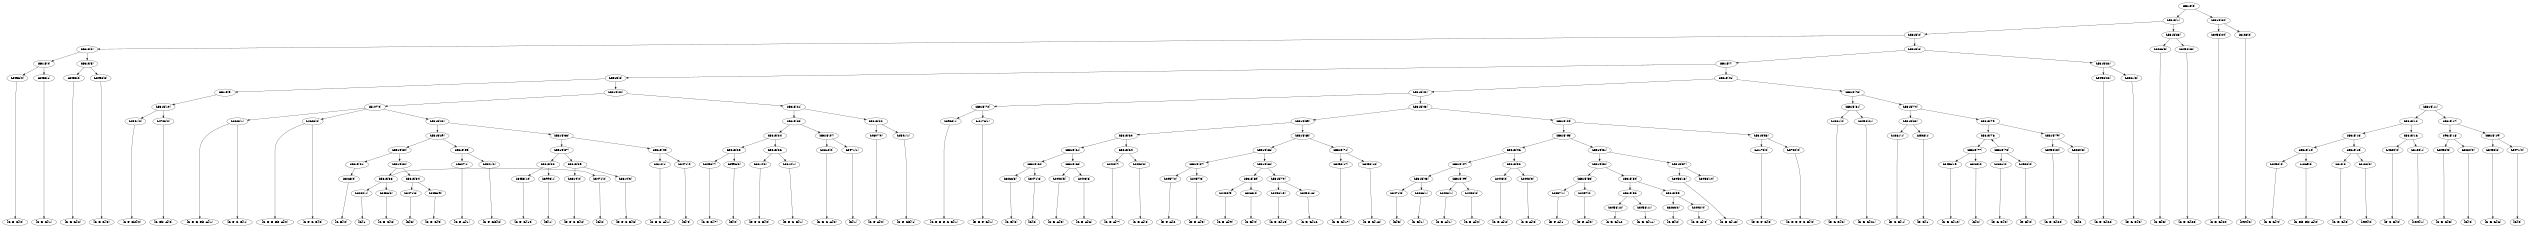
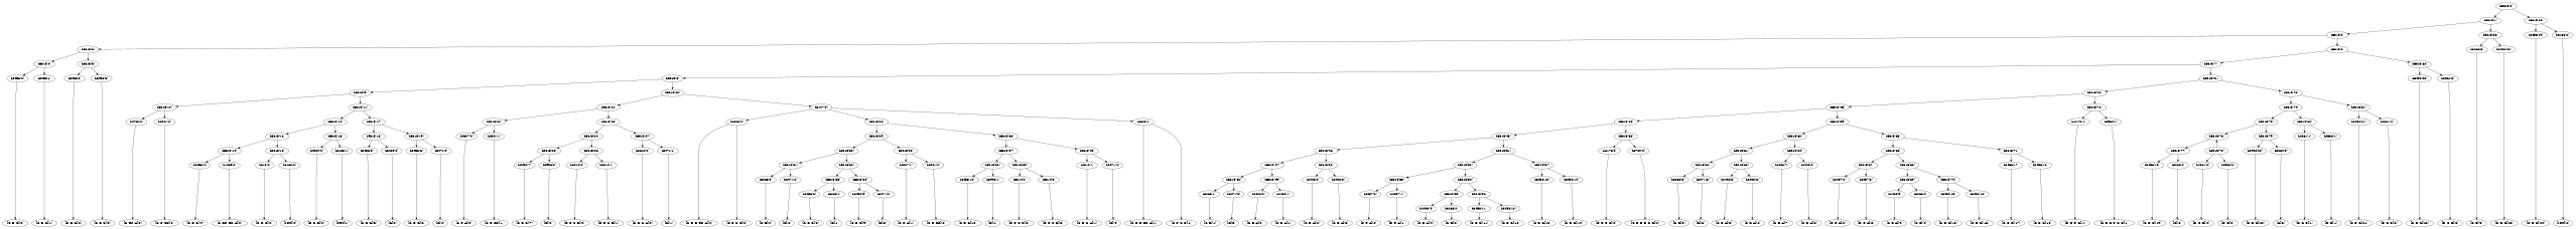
  digraph {
    "L5315(0)"
    "L5315(1)"
    "L5315(84)"
    "L5315(2)"
    "L5315(83)"
    "L3456(24)"
    "L3138(2)"
    "L5315(3)"
    "L5315(6)"
    "L3266(5)"
    "L3456(23)"
    "L5315(4)"
    "L5315(5)"
    "L5315(7)"
    "L5315(82)"
    "L3456(0)"
    "L3456(1)"
    "L3456(2)"
    "L3456(3)"
    "L5315(8)"
    "L5315(41)"
    "L3456(22)"
    "L2361(3)"
    "L5315(9)"
    "L5315(20)"
    "L5315(42)"
    "L5315(73)"
    "L5315(10)"
    "L5315(11)"
    "L5315(21)"
    "L5107(0)"
    "L5315(43)"
    "L5315(72)"
    "L5315(74)"
    "L5315(81)"
    "L4703(0)"
    "L2541(0)"
    "L5315(12)"
    "L5315(17)"
    "L5315(22)"
    "L5315(23)"
    "L2623(0)"
    "L5315(28)"
    "L2623(1)"
    "L5315(44)"
    "L5315(59)"
    "L-2176(1)"
    "L3960(1)"
    "L5315(75)"
    "L5315(80)"
    "L3456(21)"
    "L2361(2)"
    "L5315(13)"
    "L5315(16)"
    n55 [label="L9315(18)"]
    "L5315(19)"
    "L4607(0)"
    "L2541(1)"
    "L5315(24)"
    "L5315(27)"
    "L5315(29)"
    "L5315(36)"
    "L5315(45)"
    "L5315(58)"
    "L5315(60)"
    "L5315(65)"
    "L5315(76)"
    "L5315(79)"
    "L2361(1)"
    "L2538(1)"
    "L5315(14)"
    "L5315(15)"
    "L4600(0)"
    "L3138(1)"
    "L3456(5)"
    "L3280(0)"
    "L3456(6)"
    "L3471(0)"
    "L5315(25)"
    "L5315(26)"
    "L2812(0)"
    "L3471(1)"
    "L5315(30)"
    "L5315(35)"
    "L5315(37)"
    "L5315(40)"
    "L5315(46)"
    "L5315(51)"
    "L-2176(0)"
    n90 [label="L3760(0)"]
    "L5315(61)"
    "L5315(64)"
    "L5315(66)"
    "L5315(71)"
    "L5315(77)"
    "L5315(78)"
    "L3456(20)"
    "L3280(3)"
    "L3456(4)"
    "L1869(0)"
    "L810(0)"
    "L3138(0)"
    "L3456(7)"
    "L3996(0)"
    "L3814(0)"
    "L3814(1)"
    "L5315(31)"
    "L5315(32)"
    "L4607(1)"
    "L2541(2)"
    "L5315(38)"
    "L5315(39)"
    "L2812(1)"
    "L3471(4)"
    "L5315(47)"
    "L5315(50)"
    "L5315(52)"
    "L5315(57)"
    "L5315(62)"
    "L5315(63)"
    "L2408(7)"
    "L2408(8)"
    "L5315(67)"
    "L5315(68)"
    "L3456(17)"
    "L3456(18)"
    "L3456(19)"
    "L3280(2)"
    "L2361(0)"
    "L2538(0)"
    "L3266(0)"
    "L3471(2)"
    "L5315(33)"
    "L5315(34)"
    "L3456(10)"
    "L3996(1)"
    "L3814(2)"
    "L3814(3)"
    "L5315(48)"
    "L5315(49)"
    "L2408(2)"
    "L2408(3)"
    "L5315(53)"
    "L5315(54)"
    "L3456(13)"
    "L3456(14)"
    "L3266(3)"
    "L3471(6)"
    "L2408(5)"
    "L2408(6)"
    "L2057(2)"
    "L2057(3)"
    "L5315(69)"
    "L5315(70)"
    "L3456(8)"
    "L3280(1)"
    "L3456(9)"
    "L3471(3)"
    "L3266(1)"
    "L3471(5)"
    "L2408(0)"
    "L2408(1)"
    "L2057(0)"
    "L2057(1)"
    "L5315(55)"
    "L5315(56)"
    "L2408(9)"
    "L3266(4)"
    "L3456(15)"
    "L3456(16)"
    "L2408(4)"
    "L3266(2)"
    "L3456(11)"
    "L3456(12)"
    "[C  E  G](0)"
    "[C  E  G](1)"
    "[C  E  G](2)"
    "[C  E  G](3)"
    "[C  Fis  A](0)"
    "[C  F  Gis](0)"
    "[C  E  G](4)"
    "[C  Dis  Fis  A](0)"
    "[C  D  G](0)"
    "[rest](0)"
    "[F  G  B](0)"
    "[rest](1)"
    "[C  E  G](5)"
    "[G](0)"
    "[C  E  G](6)"
    "[C](0)"
    "[C  F  A](0)"
    "[C  F  Gis](1)"
    "[C  E  G](7)"
    "[E](0)"
    "[D  F  G  B](0)"
    "[D  F  G  B](1)"
    "[C  E  G  A](0)"
    "[C](1)"
    "[C  D  E  Fis  A](0)"
    "[C  F  G  B](0)"
    "[C  E](0)"
    "[C](2)"
    "[C  E  G](8)"
    "[G](1)"
    "[C  E  G](9)"
    "[C](3)"
    "[C  F  A](1)"
    "[C  F  Gis](2)"
    "[C  E  G](10)"
    "[E](1)"
    "[D  F  G  B](2)"
    "[D  F  G  B](3)"
    "[C  E  G  A](1)"
    "[C](4)"
    "[C  D  E  Fis  A](1)"
    "[C  F  G  B](1)"
    "[C  E](1)"
    "[C](5)"
    "[C  E  A](0)"
    "[C  E  A](1)"
    "[C  E  A](2)"
    "[C  E  A](3)"
    "[D  F  A](0)"
    "[D  F  A](1)"
    "[C  E  A](4)"
    "[C  E](2)"
    "[C  E  G](11)"
    "[C  E  G](12)"
    "[C  E  G](13)"
+   "[C  E  G](14)"
    "[D  E  F  G](0)"
    "[C  D  E  F  G  B](0)"
    "[C  E](3)"
    "[C](6)"
    "[C  E  A](5)"
    "[C  E  A](6)"
    "[C  E  A](7)"
    "[C  E  A](8)"
    "[D  F  A](2)"
    "[D  F  A](3)"
    "[C  E  A](9)"
    "[C  E](4)"
    "[C  E  G](15)"
    "[C  E  G](16)"
    "[C  E  G](17)"
    "[C  E  G](18)"
    "[D  E  F  G](1)"
    "[C  D  E  F  G  B](1)"
    "[C  E  G](19)"
    "[G](2)"
    "[D  G  B](0)"
    "[D  B](0)"
    "[C  E  G](20)"
    "[G](3)"
    "[D  G  B](1)"
    "[D  B](1)"
    "[C  E  G](21)"
    "[D  G  B](2)"
    "[C  E  G](22)"
    "[D  G  B](3)"
    "[C  E](5)"
    "[C  E  G](23)"
    "[C  E  G](24)"
    "[rest](2)"
    subgraph sub_1 {
      rank=min
      "L5315(0)"
    }
    subgraph sub_2 {
      rank=same
      "L5315(1)"
      "L5315(84)"
    }
    subgraph sub_3 {
      rank=same
      "L5315(2)"
      "L5315(83)"
      "L3456(24)"
      "L3138(2)"
    }
    subgraph sub_4 {
      rank=same
      "L5315(3)"
      "L5315(6)"
      "L3266(5)"
      "L3456(23)"
    }
    subgraph sub_5 {
      rank=same
      "L5315(4)"
      "L5315(5)"
      "L5315(7)"
      "L5315(82)"
    }
    subgraph sub_6 {
      rank=same
      "L3456(0)"
      "L3456(1)"
      "L3456(2)"
      "L3456(3)"
      "L5315(8)"
      "L5315(41)"
      "L3456(22)"
      "L2361(3)"
    }
    subgraph sub_7 {
      rank=same
      "L5315(9)"
      "L5315(20)"
      "L5315(42)"
      "L5315(73)"
    }
    subgraph sub_8 {
      rank=same
      "L5315(10)"
      "L5315(11)"
      "L5315(21)"
      "L5107(0)"
      "L5315(43)"
      "L5315(72)"
      "L5315(74)"
      "L5315(81)"
    }
    subgraph sub_9 {
      rank=same
      "L4703(0)"
      "L2541(0)"
      "L5315(12)"
      "L5315(17)"
      "L5315(22)"
      "L5315(23)"
      "L2623(0)"
      "L5315(28)"
      "L2623(1)"
      "L5315(44)"
      "L5315(59)"
      "L-2176(1)"
      "L3960(1)"
      "L5315(75)"
      "L5315(80)"
      "L3456(21)"
      "L2361(2)"
    }
    subgraph sub_10 {
      rank=same
      "L5315(13)"
      "L5315(16)"
      n55
      "L5315(19)"
      "L4607(0)"
      "L2541(1)"
      "L5315(24)"
      "L5315(27)"
      "L5315(29)"
      "L5315(36)"
      "L5315(45)"
      "L5315(58)"
      "L5315(60)"
      "L5315(65)"
      "L5315(76)"
      "L5315(79)"
      "L2361(1)"
      "L2538(1)"
    }
    subgraph sub_11 {
      rank=same
      "L5315(14)"
      "L5315(15)"
      "L4600(0)"
      "L3138(1)"
      "L3456(5)"
      "L3280(0)"
      "L3456(6)"
      "L3471(0)"
      "L5315(25)"
      "L5315(26)"
      "L2812(0)"
      "L3471(1)"
      "L5315(30)"
      "L5315(35)"
      "L5315(37)"
      "L5315(40)"
      "L5315(46)"
      "L5315(51)"
      "L-2176(0)"
      n90
      "L5315(61)"
      "L5315(64)"
      "L5315(66)"
      "L5315(71)"
      "L5315(77)"
      "L5315(78)"
      "L3456(20)"
      "L3280(3)"
    }
    subgraph sub_12 {
      rank=same
      "L3456(4)"
      "L1869(0)"
      "L810(0)"
      "L3138(0)"
      "L3456(7)"
      "L3996(0)"
      "L3814(0)"
      "L3814(1)"
      "L5315(31)"
      "L5315(32)"
      "L4607(1)"
      "L2541(2)"
      "L5315(38)"
      "L5315(39)"
      "L2812(1)"
      "L3471(4)"
      "L5315(47)"
      "L5315(50)"
      "L5315(52)"
      "L5315(57)"
      "L5315(62)"
      "L5315(63)"
      "L2408(7)"
      "L2408(8)"
      "L5315(67)"
      "L5315(68)"
      "L3456(17)"
      "L3456(18)"
      "L3456(19)"
      "L3280(2)"
      "L2361(0)"
      "L2538(0)"
    }
    subgraph sub_13 {
      rank=same
      "L3266(0)"
      "L3471(2)"
      "L5315(33)"
      "L5315(34)"
      "L3456(10)"
      "L3996(1)"
      "L3814(2)"
      "L3814(3)"
      "L5315(48)"
      "L5315(49)"
      "L2408(2)"
      "L2408(3)"
      "L5315(53)"
      "L5315(54)"
      "L3456(13)"
      "L3456(14)"
      "L3266(3)"
      "L3471(6)"
      "L2408(5)"
      "L2408(6)"
      "L2057(2)"
      "L2057(3)"
      "L5315(69)"
      "L5315(70)"
    }
    subgraph sub_14 {
      rank=same
      "L3456(8)"
      "L3280(1)"
      "L3456(9)"
      "L3471(3)"
      "L3266(1)"
      "L3471(5)"
      "L2408(0)"
      "L2408(1)"
      "L2057(0)"
      "L2057(1)"
      "L5315(55)"
      "L5315(56)"
      "L2408(9)"
      "L3266(4)"
      "L3456(15)"
      "L3456(16)"
    }
    subgraph sub_15 {
      rank=same
      "L2408(4)"
      "L3266(2)"
      "L3456(11)"
      "L3456(12)"
    }
    subgraph sub_16 {
      rank=max
      "[C  E  G](0)"
      "[C  E  G](1)"
      "[C  E  G](2)"
      "[C  E  G](3)"
      "[C  Fis  A](0)"
      "[C  F  Gis](0)"
      "[C  E  G](4)"
      "[C  Dis  Fis  A](0)"
      "[C  D  G](0)"
      "[rest](0)"
      "[F  G  B](0)"
      "[rest](1)"
      "[C  E  G](5)"
      "[G](0)"
      "[C  E  G](6)"
      "[C](0)"
      "[C  F  A](0)"
      "[C  F  Gis](1)"
      "[C  E  G](7)"
      "[E](0)"
      "[D  F  G  B](0)"
      "[D  F  G  B](1)"
      "[C  E  G  A](0)"
      "[C](1)"
      "[C  D  E  Fis  A](0)"
      "[C  F  G  B](0)"
      "[C  E](0)"
      "[C](2)"
      "[C  E  G](8)"
      "[G](1)"
      "[C  E  G](9)"
      "[C](3)"
      "[C  F  A](1)"
      "[C  F  Gis](2)"
      "[C  E  G](10)"
      "[E](1)"
      "[D  F  G  B](2)"
      "[D  F  G  B](3)"
      "[C  E  G  A](1)"
      "[C](4)"
      "[C  D  E  Fis  A](1)"
      "[C  F  G  B](1)"
      "[C  E](1)"
      "[C](5)"
      "[C  E  A](0)"
      "[C  E  A](1)"
      "[C  E  A](2)"
      "[C  E  A](3)"
      "[D  F  A](0)"
      "[D  F  A](1)"
      "[C  E  A](4)"
      "[C  E](2)"
      "[C  E  G](11)"
      "[C  E  G](12)"
      "[C  E  G](13)"
+     "[C  E  G](14)"
      "[D  E  F  G](0)"
      "[C  D  E  F  G  B](0)"
      "[C  E](3)"
      "[C](6)"
      "[C  E  A](5)"
      "[C  E  A](6)"
      "[C  E  A](7)"
      "[C  E  A](8)"
      "[D  F  A](2)"
      "[D  F  A](3)"
      "[C  E  A](9)"
      "[C  E](4)"
      "[C  E  G](15)"
      "[C  E  G](16)"
      "[C  E  G](17)"
      "[C  E  G](18)"
      "[D  E  F  G](1)"
      "[C  D  E  F  G  B](1)"
      "[C  E  G](19)"
      "[G](2)"
      "[D  G  B](0)"
      "[D  B](0)"
      "[C  E  G](20)"
      "[G](3)"
      "[D  G  B](1)"
      "[D  B](1)"
      "[C  E  G](21)"
      "[D  G  B](2)"
      "[C  E  G](22)"
      "[D  G  B](3)"
      "[C  E](5)"
      "[C  E  G](23)"
      "[C  E  G](24)"
      "[rest](2)"
    }
    "L5315(0)" -> "L5315(1)"
    "L5315(0)" -> "L5315(84)"
    "L5315(1)" -> "L5315(2)"
    "L5315(1)" -> "L5315(83)"
    "L5315(84)" -> "L3456(24)"
    "L5315(84)" -> "L3138(2)"
    "L5315(2)" -> "L5315(3)"
    "L5315(2)" -> "L5315(6)"
    "L5315(83)" -> "L3266(5)"
    "L5315(83)" -> "L3456(23)"
    "L3456(24)" -> "[C  E  G](24)"
    "L3138(2)" -> "[rest](2)"
    "L5315(3)" -> "L5315(4)"
    "L5315(3)" -> "L5315(5)"
    "L5315(6)" -> "L5315(7)"
    "L5315(6)" -> "L5315(82)"
    "L3266(5)" -> "[C  E](5)"
    "L3456(23)" -> "[C  E  G](23)"
    "L5315(4)" -> "L3456(0)"
    "L5315(4)" -> "L3456(1)"
    "L5315(5)" -> "L3456(2)"
    "L5315(5)" -> "L3456(3)"
    "L5315(7)" -> "L5315(8)"
    "L5315(7)" -> "L5315(41)"
    "L5315(82)" -> "L3456(22)"
    "L5315(82)" -> "L2361(3)"
    "L3456(0)" -> "[C  E  G](0)"
    "L3456(1)" -> "[C  E  G](1)"
    "L3456(2)" -> "[C  E  G](2)"
    "L3456(3)" -> "[C  E  G](3)"
    "L5315(8)" -> "L5315(9)"
    "L5315(8)" -> "L5315(20)"
    "L5315(41)" -> "L5315(42)"
    "L5315(41)" -> "L5315(73)"
    "L3456(22)" -> "[C  E  G](22)"
    "L2361(3)" -> "[D  G  B](3)"
    "L5315(9)" -> "L5315(10)"
+   "L5315(9)" -> "L5315(11)"
    "L5315(20)" -> "L5315(21)"
    "L5315(20)" -> "L5107(0)"
    "L5315(42)" -> "L5315(43)"
    "L5315(42)" -> "L5315(72)"
    "L5315(73)" -> "L5315(74)"
    "L5315(73)" -> "L5315(81)"
    "L5315(10)" -> "L4703(0)"
    "L5315(10)" -> "L2541(0)"
    "L5315(11)" -> "L5315(12)"
    "L5315(11)" -> "L5315(17)"
    "L5315(21)" -> "L5315(22)"
    "L5315(21)" -> "L5315(23)"
    "L5107(0)" -> "L2623(0)"
    "L5107(0)" -> "L5315(28)"
    "L5107(0)" -> "L2623(1)"
    "L5315(43)" -> "L5315(44)"
    "L5315(43)" -> "L5315(59)"
    "L5315(72)" -> "L-2176(1)"
    "L5315(72)" -> "L3960(1)"
    "L5315(74)" -> "L5315(75)"
    "L5315(74)" -> "L5315(80)"
    "L5315(81)" -> "L3456(21)"
    "L5315(81)" -> "L2361(2)"
    "L4703(0)" -> "[C  Fis  A](0)"
    "L2541(0)" -> "[C  F  Gis](0)"
    "L5315(12)" -> "L5315(13)"
    "L5315(12)" -> "L5315(16)"
    "L5315(17)" -> n55
    "L5315(17)" -> "L5315(19)"
    "L5315(22)" -> "L4607(0)"
    "L5315(22)" -> "L2541(1)"
    "L5315(23)" -> "L5315(24)"
    "L5315(23)" -> "L5315(27)"
    "L2623(0)" -> "[C  D  E  Fis  A](0)"
    "L2623(0)" -> "[C  F  G  B](0)"
    "L5315(28)" -> "L5315(29)"
    "L5315(28)" -> "L5315(36)"
    "L2623(1)" -> "[C  D  E  Fis  A](1)"
    "L2623(1)" -> "[C  F  G  B](1)"
    "L5315(44)" -> "L5315(45)"
    "L5315(44)" -> "L5315(58)"
    "L5315(59)" -> "L5315(60)"
    "L5315(59)" -> "L5315(65)"
    "L-2176(1)" -> "[D  E  F  G](1)"
    "L3960(1)" -> "[C  D  E  F  G  B](1)"
    "L5315(75)" -> "L5315(76)"
    "L5315(75)" -> "L5315(79)"
    "L5315(80)" -> "L2361(1)"
    "L5315(80)" -> "L2538(1)"
    "L3456(21)" -> "[C  E  G](21)"
    "L2361(2)" -> "[D  G  B](2)"
    "L5315(13)" -> "L5315(14)"
    "L5315(13)" -> "L5315(15)"
    "L5315(16)" -> "L4600(0)"
    "L5315(16)" -> "L3138(1)"
    n55 -> "L3456(5)"
    n55 -> "L3280(0)"
    "L5315(19)" -> "L3456(6)"
    "L5315(19)" -> "L3471(0)"
    "L4607(0)" -> "[C  F  A](0)"
    "L2541(1)" -> "[C  F  Gis](1)"
    "L5315(24)" -> "L5315(25)"
    "L5315(24)" -> "L5315(26)"
    "L5315(27)" -> "L2812(0)"
    "L5315(27)" -> "L3471(1)"
    "L5315(29)" -> "L5315(30)"
    "L5315(29)" -> "L5315(35)"
    "L5315(36)" -> "L5315(37)"
    "L5315(36)" -> "L5315(40)"
    "L5315(45)" -> "L5315(46)"
    "L5315(45)" -> "L5315(51)"
    "L5315(58)" -> "L-2176(0)"
    "L5315(58)" -> n90
    "L5315(60)" -> "L5315(61)"
    "L5315(60)" -> "L5315(64)"
    "L5315(65)" -> "L5315(66)"
    "L5315(65)" -> "L5315(71)"
    "L5315(76)" -> "L5315(77)"
    "L5315(79)" -> "L3456(20)"
    "L5315(79)" -> "L3280(3)"
    "L2361(1)" -> "[D  G  B](1)"
    "L2538(1)" -> "[D  B](1)"
    "L5315(14)" -> "L3456(4)"
    "L5315(14)" -> "L1869(0)"
    "L5315(15)" -> "L810(0)"
    "L5315(15)" -> "L3138(0)"
    "L4600(0)" -> "[F  G  B](0)"
    "L3138(1)" -> "[rest](1)"
    "L3456(5)" -> "[C  E  G](5)"
    "L3280(0)" -> "[G](0)"
    "L3456(6)" -> "[C  E  G](6)"
    "L3471(0)" -> "[C](0)"
    "L5315(25)" -> "L3456(7)"
    "L5315(25)" -> "L3996(0)"
    "L5315(26)" -> "L3814(0)"
    "L5315(26)" -> "L3814(1)"
    "L2812(0)" -> "[C  E  G  A](0)"
    "L3471(1)" -> "[C](1)"
    "L5315(30)" -> "L5315(31)"
    "L5315(30)" -> "L5315(32)"
    "L5315(35)" -> "L4607(1)"
    "L5315(35)" -> "L2541(2)"
    "L5315(37)" -> "L5315(38)"
    "L5315(37)" -> "L5315(39)"
    "L5315(40)" -> "L2812(1)"
    "L5315(40)" -> "L3471(4)"
    "L5315(46)" -> "L5315(47)"
    "L5315(46)" -> "L5315(50)"
    "L5315(51)" -> "L5315(52)"
    "L5315(51)" -> "L5315(57)"
    "L-2176(0)" -> "[D  E  F  G](0)"
    n90 -> "[C  D  E  F  G  B](0)"
    "L5315(61)" -> "L5315(62)"
    "L5315(61)" -> "L5315(63)"
    "L5315(64)" -> "L2408(7)"
    "L5315(64)" -> "L2408(8)"
    "L5315(66)" -> "L5315(67)"
    "L5315(66)" -> "L5315(68)"
    "L5315(71)" -> "L3456(17)"
    "L5315(71)" -> "L3456(18)"
    "L5315(77)" -> "L3456(19)"
    "L5315(77)" -> "L3280(2)"
    "L5315(78)" -> "L5315(76)"
    "L5315(78)" -> "L2361(0)"
    "L5315(78)" -> "L2538(0)"
    "L3456(20)" -> "[C  E  G](20)"
    "L3280(3)" -> "[G](3)"
    "L3456(4)" -> "[C  E  G](4)"
    "L1869(0)" -> "[C  Dis  Fis  A](0)"
    "L810(0)" -> "[C  D  G](0)"
    "L3138(0)" -> "[rest](0)"
    "L3456(7)" -> "[C  E  G](7)"
    "L3996(0)" -> "[E](0)"
    "L3814(0)" -> "[D  F  G  B](0)"
    "L3814(1)" -> "[D  F  G  B](1)"
    "L5315(31)" -> "L3266(0)"
-   "L5315(33)" -> "L3471(2)"
+   "L5315(31)" -> "L3471(2)"
    "L5315(32)" -> "L5315(33)"
    "L5315(32)" -> "L5315(34)"
    "L4607(1)" -> "[C  F  A](1)"
    "L2541(2)" -> "[C  F  Gis](2)"
    "L5315(38)" -> "L3456(10)"
    "L5315(38)" -> "L3996(1)"
    "L5315(39)" -> "L3814(2)"
    "L5315(39)" -> "L3814(3)"
    "L2812(1)" -> "[C  E  G  A](1)"
    "L3471(4)" -> "[C](4)"
    "L5315(47)" -> "L5315(48)"
    "L5315(47)" -> "L5315(49)"
    "L5315(50)" -> "L2408(2)"
    "L5315(50)" -> "L2408(3)"
    "L5315(52)" -> "L5315(53)"
    "L5315(52)" -> "L5315(54)"
    "L5315(57)" -> "L3456(13)"
    "L5315(57)" -> "L3456(14)"
    "L5315(62)" -> "L3266(3)"
    "L5315(62)" -> "L3471(6)"
    "L5315(63)" -> "L2408(5)"
    "L5315(63)" -> "L2408(6)"
    "L2408(7)" -> "[C  E  A](7)"
    "L2408(8)" -> "[C  E  A](8)"
    "L5315(67)" -> "L2057(2)"
    "L5315(67)" -> "L2057(3)"
    "L5315(68)" -> "L5315(69)"
    "L5315(68)" -> "L5315(70)"
    "L3456(17)" -> "[C  E  G](17)"
    "L3456(18)" -> "[C  E  G](18)"
    "L3456(19)" -> "[C  E  G](19)"
    "L3280(2)" -> "[G](2)"
    "L2361(0)" -> "[D  G  B](0)"
    "L2538(0)" -> "[D  B](0)"
    "L3266(0)" -> "[C  E](0)"
    "L3471(2)" -> "[C](2)"
    "L5315(33)" -> "L3456(8)"
    "L5315(33)" -> "L3280(1)"
    "L5315(34)" -> "L3456(9)"
    "L5315(34)" -> "L3471(3)"
    "L3456(10)" -> "[C  E  G](10)"
    "L3996(1)" -> "[E](1)"
    "L3814(2)" -> "[D  F  G  B](2)"
    "L3814(3)" -> "[D  F  G  B](3)"
    "L5315(48)" -> "L3266(1)"
    "L5315(48)" -> "L3471(5)"
    "L5315(49)" -> "L2408(0)"
    "L5315(49)" -> "L2408(1)"
    "L2408(2)" -> "[C  E  A](2)"
    "L2408(3)" -> "[C  E  A](3)"
    "L5315(53)" -> "L2057(0)"
    "L5315(53)" -> "L2057(1)"
    "L5315(54)" -> "L5315(55)"
    "L5315(54)" -> "L5315(56)"
    "L3456(13)" -> "[C  E  G](13)"
+   "L3456(14)" -> "[C  E  G](14)"
    "L3266(3)" -> "[C  E](3)"
    "L3471(6)" -> "[C](6)"
    "L2408(5)" -> "[C  E  A](5)"
    "L2408(6)" -> "[C  E  A](6)"
    "L2057(2)" -> "[D  F  A](2)"
    "L2057(3)" -> "[D  F  A](3)"
    "L5315(69)" -> "L2408(9)"
    "L5315(69)" -> "L3266(4)"
    "L5315(70)" -> "L3456(15)"
    "L5315(70)" -> "L3456(16)"
    "L3456(8)" -> "[C  E  G](8)"
    "L3280(1)" -> "[G](1)"
    "L3456(9)" -> "[C  E  G](9)"
    "L3471(3)" -> "[C](3)"
    "L3266(1)" -> "[C  E](1)"
    "L3471(5)" -> "[C](5)"
    "L2408(0)" -> "[C  E  A](0)"
    "L2408(1)" -> "[C  E  A](1)"
    "L2057(0)" -> "[D  F  A](0)"
    "L2057(1)" -> "[D  F  A](1)"
    "L5315(55)" -> "L2408(4)"
    "L5315(55)" -> "L3266(2)"
    "L5315(56)" -> "L3456(11)"
    "L5315(56)" -> "L3456(12)"
    "L2408(9)" -> "[C  E  A](9)"
    "L3266(4)" -> "[C  E](4)"
    "L3456(15)" -> "[C  E  G](15)"
    "L3456(16)" -> "[C  E  G](16)"
    "L2408(4)" -> "[C  E  A](4)"
    "L3266(2)" -> "[C  E](2)"
    "L3456(11)" -> "[C  E  G](11)"
    "L3456(12)" -> "[C  E  G](12)"
  }
